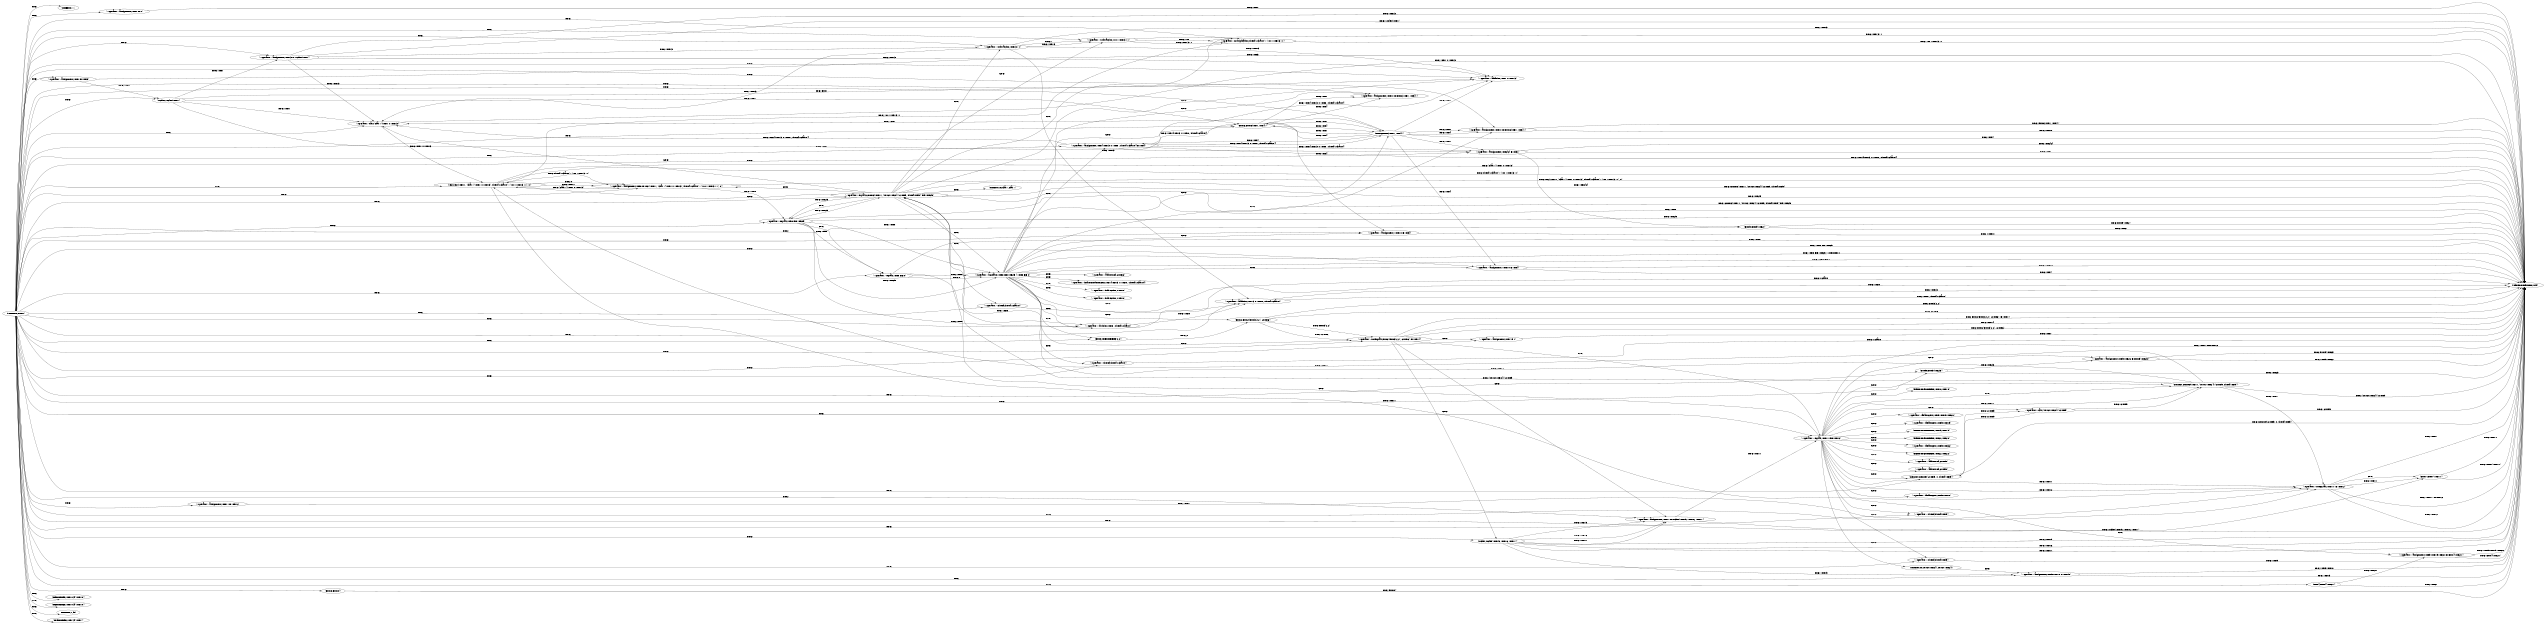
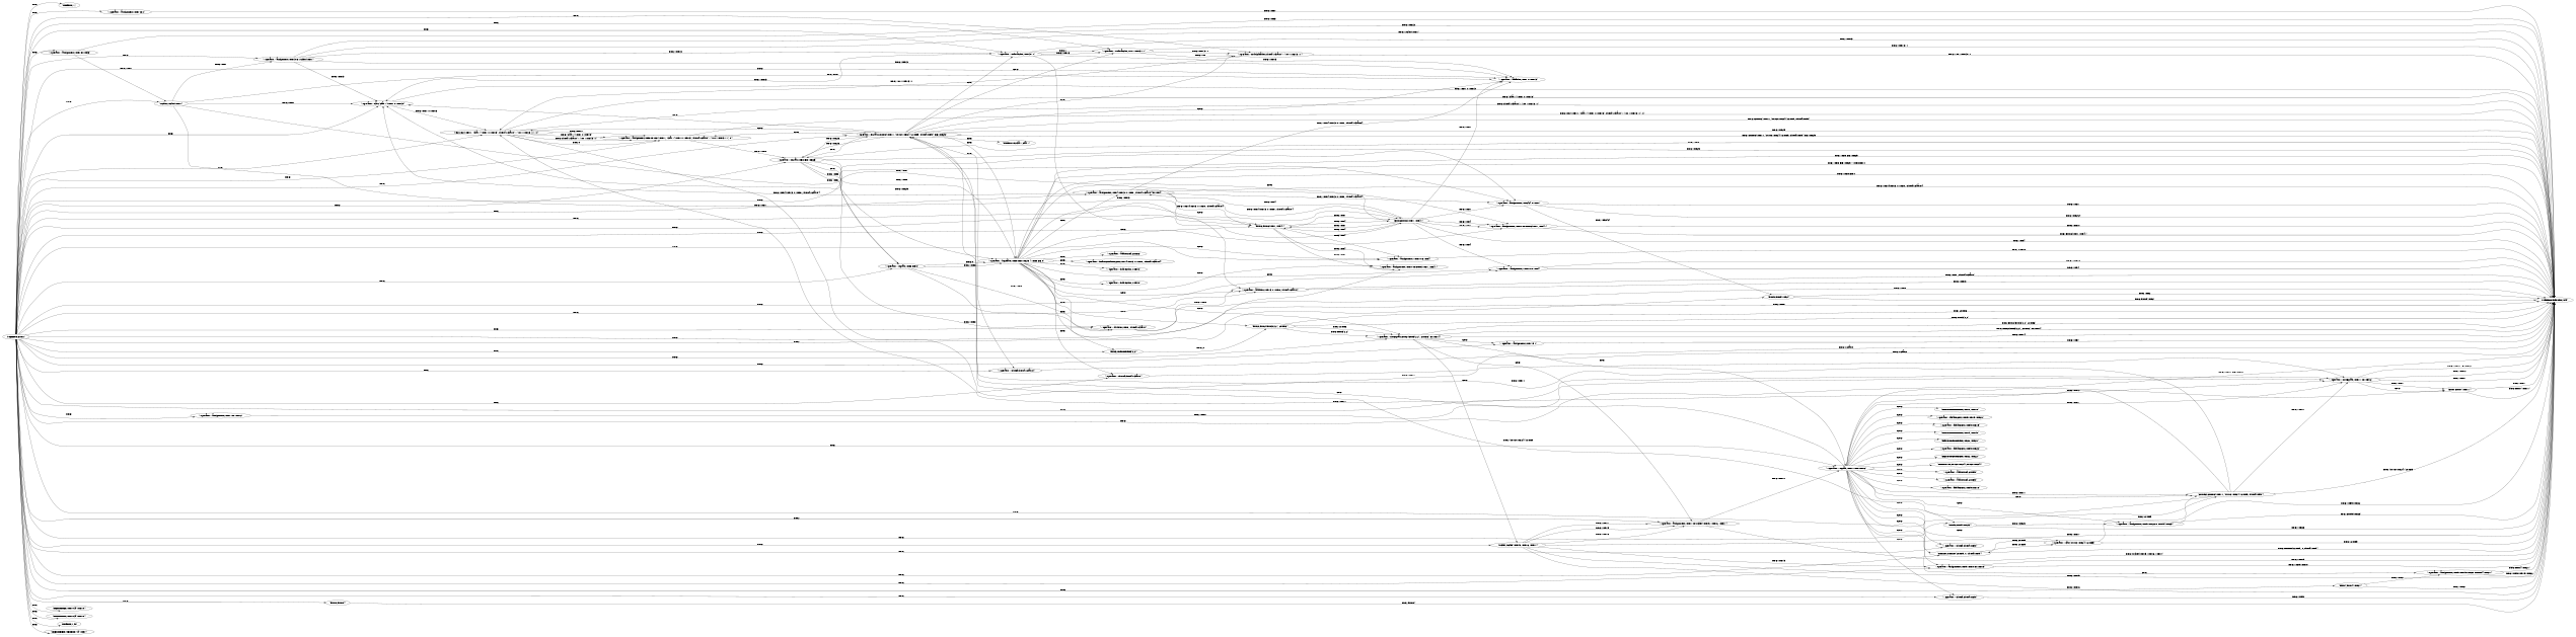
  digraph {
    rankdir=LR
    n1 [label="(METHOD,FUN1)"]
    n2 [label="(LITERAL,\"\",)"]
    n3 [label="(<operator>.assignment,VAR1 = VAR3)"]
    n4 [label="(<operator>.assignment,VAR7 = 0)"]
    n5 [label="(<operator>.assignment,VAR11 = VAR12)"]
    n6 [label="(<operator>.assignment,VAR13 = wcslen(VAR1))"]
    n7 [label="(wcslen,wcslen(VAR1))"]
    n8 [label="(<operator>.notEquals,FUN2(FUN3(2,2), &VAR6) != VAR14)"]
    n9 [label="(FUN3,IDENTIFIER3(2,2))"]
    n10 [label="(<operator>.assignment,VAR7 = 1)"]
    n11 [label="(<operator>.assignment,VAR11 = socket(VAR15, VAR16, VAR17))"]
    n12 [label="(socket,socket(VAR15, VAR16, VAR17))"]
    n13 [label="(<operator>.equals,VAR11 == VAR12)"]
    n14 [label="(memset,memset(&VAR9, 0, sizeof(VAR9)))"]
    n15 [label="(<operator>.sizeOf,sizeof(VAR9))"]
    n16 [label="(<operator>.assignment,VAR9.VAR18 = VAR15)"]
    n17 [label="(FUN4,FUN4(VAR21))"]
    n18 [label="(FUN5,FUN5(VAR23))"]
    n19 [label="(<operator>.equals,connect(VAR11, (struct VAR24*)&VAR9, sizeof(VAR9)) == VAR25)"]
    n20 [label="(connect,connect(VAR11, (struct VAR24*)&VAR9, sizeof(VAR9)))"]
    n21 [label="(<operator>.sizeOf,sizeof(VAR9))"]
    n22 [label="(<operator>.assignment,VAR8 = recv(VAR11, (char *)(VAR1 + VAR13), sizeof(wchar_t) * (100 - VAR13 - 1), 0))"]
    n23 [label="(recv,recv(VAR11, (char *)(VAR1 + VAR13), sizeof(wchar_t) * (100 - VAR13 - 1), 0))"]
    n24 [label="(<operator>.cast,(char *)(VAR1 + VAR13))"]
    n25 [label="(<operator>.addition,VAR1 + VAR13)"]
    n26 [label="(<operator>.multiplication,sizeof(wchar_t) * (100 - VAR13 - 1))"]
    n27 [label="(<operator>.sizeOf,sizeof(wchar_t))"]
    n28 [label="(<operator>.subtraction,100 - VAR13 - 1)"]
    n29 [label="(<operator>.subtraction,VAR13 - 1)"]
    n30 [label="(<operator>.equals,VAR8 == VAR25)"]
    n31 [label="(<operator>.equals,VAR8 == 0)"]
    n32 [label="(<operator>.assignment,VAR1[VAR13 + VAR8 / sizeof(wchar_t)] = VAR4)"]
    n33 [label="(<operator>.addition,VAR13 + VAR8 / sizeof(wchar_t))"]
    n34 [label="(<operator>.division,VAR8 / sizeof(wchar_t))"]
    n35 [label="(<operator>.sizeOf,sizeof(wchar_t))"]
    n36 [label="(<operator>.assignment,VAR10 = FUN6(VAR1, VAR4''))"]
    n37 [label="(FUN6,FUN6(VAR1, VAR4''))"]
    n38 [label="(IDENTIFIER,VAR10,if (VAR10))"]
    n39 [label="(<operator>.assignment,*VAR10 = VAR4)"]
    n40 [label="(<operator>.assignment,VAR10 = FUN6(VAR1, VAR4''))"]
    n41 [label="(FUN6,FUN6(VAR1, VAR4''))"]
    n42 [label="(IDENTIFIER,VAR10,if (VAR10))"]
    n43 [label="(<operator>.assignment,*VAR10 = VAR4)"]
    n44 [label="(LITERAL,1,do)"]
    n45 [label="(<operator>.notEquals,VAR11 != VAR12)"]
    n46 [label="(FUN7,FUN7(VAR11))"]
-   n47 [label="(IDENTIFIER,VAR7,if (VAR7))"]
+   n47 [label="(IDENTIFIER,METHOD7,if (VAR7))"]
    n48 [label="(FUN8,FUN8())"]
    n49 [label="(<operator>.assignment,VAR2[2] = VAR1)"]
    n50 [label="(FUN9,FUN9(VAR2))"]
    n51 [label="(METHOD_RETURN,void)"]
    n52 [label="(FUN2,FUN2(FUN3(2,2), &VAR6))"]
    n53 [label="(<operator>.assignment,VAR9.VAR19.VAR20 = FUN4(VAR21))"]
    n54 [label="(<operator>.assignment,VAR9.VAR22 = FUN5(VAR23))"]
    n55 [label="(<operator>.cast,(struct VAR24*)&VAR9)"]
    n56 [label="(<operator>.addressOf,&VAR9)"]
    n57 [label="(<operator>.fieldAccess,VAR9.VAR18)"]
    n58 [label="(FIELD_IDENTIFIER,VAR18,VAR18)"]
    n59 [label="(<operator>.fieldAccess,VAR9.VAR19.VAR20)"]
    n60 [label="(<operator>.fieldAccess,VAR9.VAR19)"]
    n61 [label="(FIELD_IDENTIFIER,VAR19,VAR19)"]
    n62 [label="(FIELD_IDENTIFIER,VAR20,VAR20)"]
    n63 [label="(<operator>.fieldAccess,VAR9.VAR22)"]
    n64 [label="(FIELD_IDENTIFIER,VAR22,VAR22)"]
    n65 [label="(UNKNOWN,struct VAR24*,struct VAR24*)"]
    n66 [label="(<operator>.addressOf,&VAR9)"]
    n67 [label="(<operator>.logicalOr,VAR8 == VAR25 || VAR8 == 0)"]
    n68 [label="(UNKNOWN,char *,char *)"]
    n69 [label="(<operator>.addressOf,&VAR6)"]
    n70 [label="(<operator>.indirectIndexAccess,VAR1[VAR13 + VAR8 / sizeof(wchar_t)])"]
    n71 [label="(<operator>.indirection,*VAR10)"]
    n72 [label="(<operator>.indirection,*VAR10)"]
    n1 -> n2 [label="DDG: "]
    n1 -> n3 [label="DDG: "]
    n1 -> n4 [label="DDG: "]
    n1 -> n5 [label="DDG: "]
    n1 -> n6 [label="DDG: "]
    n1 -> n7 [label="DDG: "]
    n1 -> n8 [label="DDG: "]
    n1 -> n9 [label="DDG: "]
    n1 -> n10 [label="DDG: "]
    n1 -> n11 [label="DDG: "]
    n1 -> n12 [label="DDG: "]
    n1 -> n13 [label="DDG: "]
    n1 -> n14 [label="DDG: "]
    n1 -> n15 [label="DDG: "]
    n1 -> n16 [label="DDG: "]
    n1 -> n17 [label="DDG: "]
    n1 -> n18 [label="DDG: "]
    n1 -> n19 [label="DDG: "]
    n1 -> n20 [label="DDG: "]
    n1 -> n21 [label="DDG: "]
    n1 -> n22 [label="DDG: "]
    n1 -> n23 [label="DDG: "]
    n1 -> n24 [label="DDG: "]
    n1 -> n25 [label="DDG: "]
    n1 -> n26 [label="DDG: "]
    n1 -> n27 [label="DDG: "]
    n1 -> n28 [label="DDG: "]
    n1 -> n29 [label="DDG: "]
    n1 -> n30 [label="DDG: "]
    n1 -> n31 [label="DDG: "]
    n1 -> n32 [label="DDG: "]
    n1 -> n33 [label="DDG: "]
    n1 -> n34 [label="DDG: "]
    n1 -> n35 [label="DDG: "]
    n1 -> n36 [label="DDG: "]
    n1 -> n37 [label="DDG: "]
    n1 -> n38 [label="DDG: "]
    n1 -> n39 [label="DDG: "]
    n1 -> n40 [label="DDG: "]
    n1 -> n41 [label="DDG: "]
    n1 -> n42 [label="DDG: "]
    n1 -> n43 [label="DDG: "]
    n1 -> n44 [label="DDG: "]
    n1 -> n45 [label="DDG: "]
    n1 -> n46 [label="DDG: "]
    n1 -> n47 [label="DDG: "]
    n1 -> n48 [label="DDG: "]
    n1 -> n49 [label="DDG: "]
    n1 -> n50 [label="DDG: "]
    n3 -> n7 [label="DDG: VAR1"]
    n3 -> n51 [label="DDG: VAR3"]
    n4 -> n51 [label="DDG: VAR7"]
    n5 -> n45 [label="DDG: VAR11"]
    n6 -> n24 [label="DDG: VAR13"]
    n6 -> n25 [label="DDG: VAR13"]
    n6 -> n29 [label="DDG: VAR13"]
    n6 -> n51 [label="DDG: VAR13"]
    n6 -> n51 [label="DDG: wcslen(VAR1)"]
    n7 -> n6 [label="DDG: VAR1"]
    n7 -> n24 [label="DDG: VAR1"]
    n7 -> n25 [label="DDG: FUN1"]
    n7 -> n37 [label="DDG: VAR1"]
    n7 -> n49 [label="DDG: VAR1"]
    n8 -> n10 [label="CDG: "]
    n8 -> n11 [label="CDG: "]
    n8 -> n12 [label="CDG: "]
    n8 -> n13 [label="CDG: "]
    n8 -> n51 [label="DDG: FUN2(FUN3(2,2), &VAR6)"]
    n8 -> n51 [label="DDG: FUN2(FUN3(2,2), &VAR6) != VAR14"]
    n8 -> n51 [label="DDG: VAR14"]
    n9 -> n52 [label="DDG: 2"]
    n10 -> n51 [label="DDG: VAR7"]
    n11 -> n13 [label="DDG: VAR11"]
    n11 -> n51 [label="DDG: socket(VAR15, VAR16, VAR17)"]
    n12 -> n11 [label="DDG: VAR15"]
    n12 -> n11 [label="DDG: VAR16"]
    n12 -> n11 [label="DDG: VAR17"]
    n12 -> n16 [label="DDG: VAR15"]
    n12 -> n51 [label="DDG: VAR15"]
    n12 -> n51 [label="DDG: VAR16"]
    n12 -> n51 [label="DDG: VAR17"]
    n13 -> n14 [label="CDG: "]
    n13 -> n15 [label="CDG: "]
-   n65 -> n16 [label="CDG: "]
+   n13 -> n16 [label="CDG: "]
    n13 -> n18 [label="CDG: "]
    n13 -> n19 [label="CDG: "]
    n13 -> n20 [label="DDG: VAR11"]
    n13 -> n20 [label="CDG: "]
    n13 -> n21 [label="CDG: "]
    n13 -> n45 [label="DDG: VAR11"]
    n13 -> n45 [label="DDG: VAR12"]
    n13 -> n51 [label="DDG: VAR11 == VAR12"]
    n13 -> n53 [label="CDG: "]
    n13 -> n54 [label="CDG: "]
    n13 -> n55 [label="CDG: "]
    n13 -> n56 [label="CDG: "]
    n13 -> n57 [label="CDG: "]
    n13 -> n58 [label="CDG: "]
    n13 -> n59 [label="CDG: "]
    n13 -> n60 [label="CDG: "]
    n13 -> n61 [label="CDG: "]
    n13 -> n62 [label="CDG: "]
    n13 -> n63 [label="CDG: "]
    n13 -> n64 [label="CDG: "]
    n13 -> n65 [label="CDG: "]
    n13 -> n66 [label="CDG: "]
    n14 -> n51 [label="DDG: memset(&VAR9, 0, sizeof(VAR9))"]
    n14 -> n55 [label="DDG: &VAR9"]
    n16 -> n51 [label="DDG: VAR15"]
    n16 -> n51 [label="DDG: VAR9.VAR18"]
    n17 -> n51 [label="DDG: VAR21"]
    n17 -> n53 [label="DDG: VAR21"]
    n18 -> n51 [label="DDG: VAR23"]
    n18 -> n54 [label="DDG: VAR23"]
    n19 -> n22 [label="CDG: "]
    n19 -> n23 [label="CDG: "]
    n19 -> n24 [label="CDG: "]
    n19 -> n25 [label="CDG: "]
    n19 -> n26 [label="CDG: "]
    n19 -> n27 [label="CDG: "]
    n19 -> n28 [label="CDG: "]
    n19 -> n29 [label="CDG: "]
    n19 -> n30 [label="DDG: VAR25"]
    n19 -> n30 [label="CDG: "]
    n19 -> n51 [label="DDG: connect(VAR11, (struct VAR24*)&VAR9, sizeof(VAR9))"]
    n19 -> n51 [label="DDG: VAR25"]
    n19 -> n51 [label="DDG: connect(VAR11, (struct VAR24*)&VAR9, sizeof(VAR9)) == VAR25"]
    n19 -> n67 [label="CDG: "]
    n19 -> n68 [label="CDG: "]
    n20 -> n19 [label="DDG: VAR11"]
    n20 -> n19 [label="DDG: (struct VAR24*)&VAR9"]
    n20 -> n23 [label="DDG: VAR11"]
    n20 -> n45 [label="DDG: VAR11"]
    n20 -> n51 [label="DDG: (struct VAR24*)&VAR9"]
    n21 -> n51 [label="DDG: VAR9"]
    n22 -> n30 [label="DDG: VAR8"]
    n22 -> n51 [label="DDG: recv(VAR11, (char *)(VAR1 + VAR13), sizeof(wchar_t) * (100 - VAR13 - 1), 0)"]
    n23 -> n22 [label="DDG: VAR11"]
    n23 -> n22 [label="DDG: (char *)(VAR1 + VAR13)"]
    n23 -> n22 [label="DDG: sizeof(wchar_t) * (100 - VAR13 - 1)"]
    n23 -> n22 [label="DDG: 0"]
    n23 -> n45 [label="DDG: VAR11"]
    n23 -> n51 [label="DDG: sizeof(wchar_t) * (100 - VAR13 - 1)"]
    n23 -> n51 [label="DDG: (char *)(VAR1 + VAR13)"]
    n24 -> n23 [label="DDG: VAR1 + VAR13"]
    n24 -> n51 [label="DDG: VAR1 + VAR13"]
    n26 -> n23 [label="DDG: 100 - VAR13 - 1"]
    n26 -> n51 [label="DDG: 100 - VAR13 - 1"]
    n27 -> n51 [label="DDG: wchar_t"]
    n28 -> n26 [label="DDG: 100"]
    n28 -> n26 [label="DDG: VAR13 - 1"]
    n28 -> n51 [label="DDG: VAR13 - 1"]
    n29 -> n24 [label="DDG: VAR13"]
    n29 -> n25 [label="DDG: VAR13"]
    n29 -> n28 [label="DDG: VAR13"]
    n29 -> n28 [label="DDG: 1"]
    n29 -> n33 [label="DDG: VAR13"]
    n29 -> n51 [label="DDG: VAR13"]
    n30 -> n19 [label="DDG: VAR25"]
    n30 -> n31 [label="DDG: VAR8"]
    n30 -> n31 [label="CDG: "]
    n30 -> n34 [label="DDG: VAR8"]
    n30 -> n51 [label="DDG: VAR25"]
    n30 -> n51 [label="DDG: VAR8"]
    n30 -> n67 [label="DDG: VAR8"]
    n30 -> n67 [label="DDG: VAR25"]
    n31 -> n34 [label="DDG: VAR8"]
    n31 -> n51 [label="DDG: VAR8"]
    n31 -> n67 [label="DDG: VAR8"]
    n31 -> n67 [label="DDG: 0"]
    n32 -> n24 [label="DDG: VAR1[VAR13 + VAR8 / sizeof(wchar_t)]"]
    n32 -> n25 [label="DDG: VAR1[VAR13 + VAR8 / sizeof(wchar_t)]"]
    n32 -> n37 [label="DDG: VAR1[VAR13 + VAR8 / sizeof(wchar_t)]"]
    n32 -> n41 [label="DDG: VAR1[VAR13 + VAR8 / sizeof(wchar_t)]"]
    n32 -> n49 [label="DDG: VAR1[VAR13 + VAR8 / sizeof(wchar_t)]"]
    n32 -> n51 [label="DDG: VAR1[VAR13 + VAR8 / sizeof(wchar_t)]"]
    n33 -> n51 [label="DDG: VAR8 / sizeof(wchar_t)"]
    n33 -> n51 [label="DDG: VAR13"]
    n34 -> n33 [label="DDG: VAR8"]
    n34 -> n51 [label="DDG: VAR8"]
    n35 -> n51 [label="DDG: wchar_t"]
    n37 -> n36 [label="DDG: VAR1"]
    n37 -> n36 [label="DDG: VAR4"]
    n37 -> n39 [label="DDG: VAR4"]
    n37 -> n41 [label="DDG: VAR1"]
    n37 -> n41 [label="DDG: VAR4"]
    n39 -> n51 [label="DDG: *VAR10"]
    n40 -> n51 [label="DDG: FUN6(VAR1, VAR4'')"]
    n40 -> n51 [label="DDG: VAR10"]
    n41 -> n24 [label="DDG: VAR1"]
    n41 -> n25 [label="DDG: VAR1"]
    n41 -> n32 [label="DDG: VAR4"]
    n41 -> n37 [label="DDG: VAR1"]
    n41 -> n37 [label="DDG: VAR4"]
    n41 -> n40 [label="DDG: VAR1"]
    n41 -> n40 [label="DDG: VAR4"]
    n41 -> n43 [label="DDG: VAR4"]
    n41 -> n49 [label="DDG: VAR1"]
    n41 -> n51 [label="DDG: VAR4"]
    n43 -> n51 [label="DDG: VAR4"]
    n43 -> n51 [label="DDG: *VAR10"]
    n45 -> n46 [label="DDG: VAR11"]
    n45 -> n46 [label="CDG: "]
    n45 -> n51 [label="DDG: VAR11 != VAR12"]
    n45 -> n51 [label="DDG: VAR12"]
    n45 -> n51 [label="DDG: VAR11"]
    n46 -> n51 [label="DDG: FUN7(VAR11)"]
    n46 -> n51 [label="DDG: VAR11"]
    n48 -> n51 [label="DDG: FUN8()"]
    n49 -> n50 [label="DDG: VAR2[2]"]
    n49 -> n51 [label="DDG: VAR2[2]"]
    n49 -> n51 [label="DDG: VAR1"]
    n50 -> n51 [label="DDG: VAR2"]
    n50 -> n51 [label="DDG: FUN9(VAR2)"]
    n52 -> n8 [label="DDG: FUN3(2,2)"]
    n52 -> n8 [label="DDG: &VAR6"]
    n52 -> n51 [label="DDG: &VAR6"]
    n52 -> n51 [label="DDG: FUN3(2,2)"]
    n53 -> n51 [label="DDG: VAR9.VAR19.VAR20"]
    n53 -> n51 [label="DDG: FUN4(VAR21)"]
    n54 -> n51 [label="DDG: FUN5(VAR23)"]
    n54 -> n51 [label="DDG: VAR9.VAR22"]
    n55 -> n14 [label="DDG: &VAR9"]
    n55 -> n20 [label="DDG: &VAR9"]
    n55 -> n51 [label="DDG: &VAR9"]
    n67 -> n8 [label="CDG: "]
    n67 -> n9 [label="CDG: "]
    n67 -> n32 [label="CDG: "]
    n67 -> n33 [label="CDG: "]
    n67 -> n34 [label="CDG: "]
    n67 -> n35 [label="CDG: "]
    n67 -> n36 [label="CDG: "]
    n67 -> n37 [label="CDG: "]
    n67 -> n39 [label="CDG: "]
    n67 -> n40 [label="CDG: "]
    n67 -> n41 [label="CDG: "]
    n67 -> n43 [label="CDG: "]
    n67 -> n51 [label="DDG: VAR8 == VAR25"]
    n67 -> n51 [label="DDG: VAR8 == VAR25 || VAR8 == 0"]
    n67 -> n51 [label="DDG: VAR8 == 0"]
    n67 -> n52 [label="CDG: "]
    n67 -> n69 [label="CDG: "]
    n67 -> n70 [label="CDG: "]
    n67 -> n71 [label="CDG: "]
    n67 -> n72 [label="CDG: "]
  }
